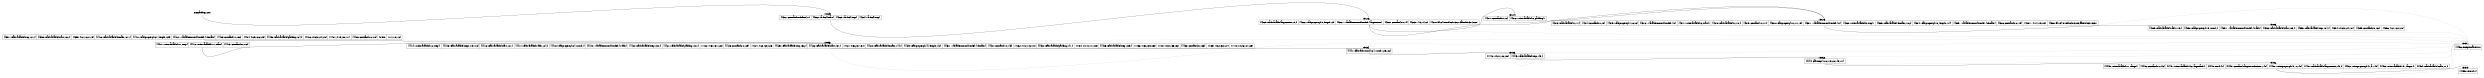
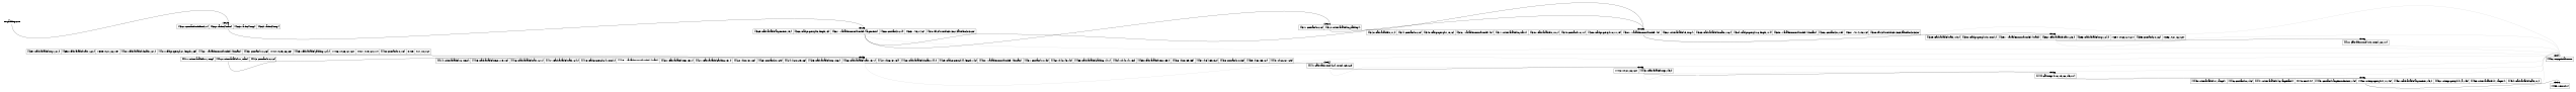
  digraph {
    rankdir=LR
    node [shape=record]
    edge [headport=n tailport=s]
    n1 [label=BB_padding1208 shape=none]
    n2 [label="{44361: constant[undefined,v1]|44362: vardecl['start']|44363: vardecl['stop']|44364: vardecl['step']}"]
    n3 [label="{44365: read-variable['arguments',v5,-]|44366: read-property[v5,'length',v3]|44367: \<variable-non-null-undef\>['arguments']|44368: constant[2.0,v4]|44369: \<[v3,v4,v2]|44370: if[v2](true-block:13027,false-block:13028)}"]
    n4 [label="{44371: constant[0.0,v6]|44372: write-variable[v6,'padding']*}"]
    n5 [label="{44373: read-variable['x',v7,-]|44374: constant[0.0,v8]|44375: read-property[v7,v8,v6]|44376: \<variable-non-null-undef\>['x']|44377: write-variable[v6,'start']*|44378: read-variable['x',v10,-]|44379: constant[1.0,v11]|44380: read-property[v10,v11,v9]|44381: \<variable-non-null-undef\>['x']|44382: write-variable[v9,'stop']*|44383: read-variable['domain',v16,-]|44384: read-property[v16,'length',v14]|44385: \<variable-non-null-undef\>['domain']|44386: constant[2.0,v15]|44387: \<[v14,v15,v13]|44388: if[v13](true-block:13029,false-block:13030)}"]
    n6 [label="{44456: exceptional-return}"]
    n7 [label="{44389: read-variable['Math',v19,-]|44390: read-property[v19,'round',-]|44391: \<variable-non-null-undef\>['Math']|44392: read-variable['start',v23,-]|44393: read-variable['stop',v24,-]|44394: +[v23,v24,v21]|44395: constant[2.0,v22]|44396: /[v21,v22,v20]}"]
+   n8 [label="{44410: call-Math.round [v19,'round',v20,v17]}"]
    n9 [label="{44397: read-variable['stop',v21,-]|44398: read-variable['start',v22,-]|44399: -[v21,v22,v19]|44400: read-variable['domain',v27,-]|44401: read-property[v27,'length',v25]|44402: \<variable-non-null-undef\>['domain']|44403: constant[1.0,v26]|44404: -[v25,v26,v23]|44405: read-variable['padding',v24,-]|44406: +[v23,v24,v20]|44407: /[v19,v20,v17]|44408: constant[0.0,v18]|40409: |[v17,v18,v12]}"]
    n10 [label="{44414: write-variable[v12,'step']*|44415: read-variable['steps',v19,v18]|44416: read-variable['start',v21,-]|44417: read-variable['Math',v24,-]|44418: read-property[v24,'round',-]|44419: \<variable-non-null-undef\>['Math']|44420: read-variable['step',v30,-]|44421: read-variable['padding',v31,-]|44422: *[v30,v31,v28]|44423: constant[2.0,v29]|44424: /[v28,v29,v26]|44425: read-variable['stop',v36,-]|44426: read-variable['start',v37,-]|44427: -[v36,v37,v34]|44428: read-variable['domain',v44,-]|44429: read-property[v44,'length',v42]|44430: \<variable-non-null-undef\>['domain']|44431: constant[1.0,v43]|44432: -[v42,v43,v40]|44433: read-variable['padding',v41,-]|44434: +[v40,v41,v38]|44435: read-variable['step',v39,-]|44436: *[v38,v39,v35]|44437: -[v34,v35,v32]|44438: constant[2.0,v33]|44439: /[v32,v33,v27]|44440: +[v26,v27,v25]}"]
    n11 [label="{44441: call-Math.round [v24,'round',v25,v22]}"]
    n12 [label="{44411: write-variable[v17,'stop']|44412: write-variable[v17,'start']|44413: constant[0.0,v12]}"]
    n13 [label="{44442: +[v21,v22,v20]|44443: read-variable['step',v45,-]}"]
    n14 [label="{44444: call-steps [v18,v19,v20,v45,v17]}"]
    n15 [label="{44445: write-variable[v17,'range']*|44446: constant[0.0,v46]|44447: write-variable[v46,'rangeBand']*|44448: new[v47]|44449: constant[\"rangeRoundPoints\",v48]|44450: write-property[v47,'t',v48]|44451: read-variable['arguments',v49,-]|44452: write-property[v47,'a',v49]|44453: write-variable[v47,'ranger']*|44454: read-variable['scale',v1,-]}"]
    n16 [label="{44455: return[v1]}"]
    n1 -> n2 [headlabel="    13025"]
    n2 -> n3 [headlabel="      13026"]
    n3 -> n4 [headlabel="      13027"]
    n3 -> n5 [headlabel="      13028"]
    n3 -> n6 [color=gray headlabel="      13039"]
    n4 -> n5
    n5 -> n6 [color=gray]
    n5 -> n7 [headlabel="      13029"]
    n7 -> n6 [color=gray]
+   n7 -> n8 [headlabel="      13031"]
+   n8 -> n6 [color=gray]
    n9 -> n6 [color=gray]
    n9 -> n10 [headlabel="      13033"]
    n10 -> n6 [color=gray]
    n10 -> n11 [headlabel="      13034"]
    n11 -> n6 [color=gray]
    n11 -> n13 [headlabel="      13035"]
    n12 -> n10
    n13 -> n6 [color=gray]
    n13 -> n14 [headlabel="      13036"]
    n14 -> n6 [color=gray]
    n14 -> n15 [headlabel="      13037"]
    n15 -> n6 [color=gray]
    n15 -> n16 [headlabel="      13038"]
  }
